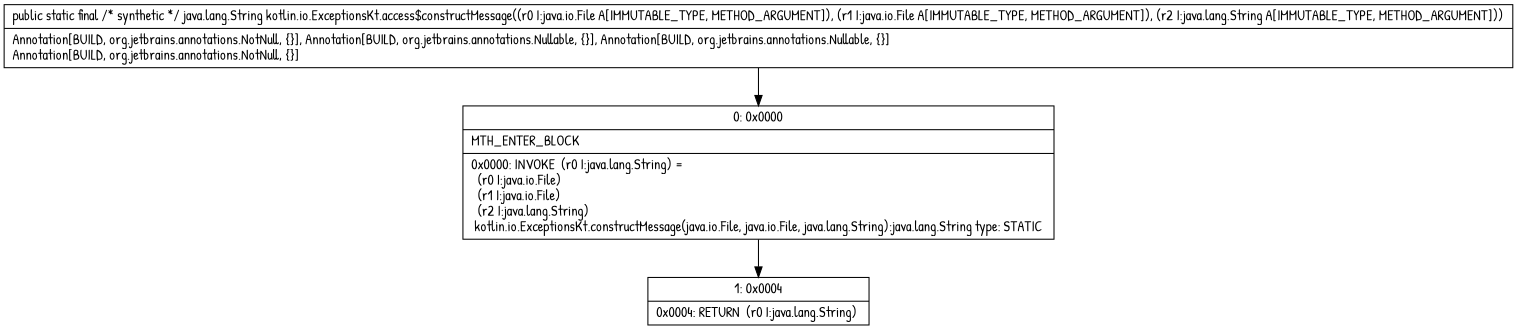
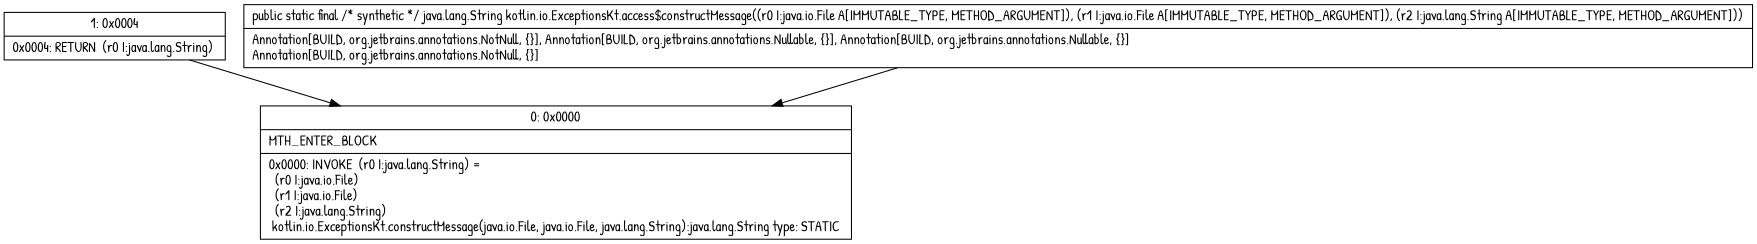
  digraph {
    fontname="Patrick Hand"
    node [shape=record fontname="Patrick Hand"]
    edge [fontname="Patrick Hand"]
    n1 [label="{0\:\ 0x0000|MTH_ENTER_BLOCK\l|0x0000: INVOKE  (r0 I:java.lang.String) = \l  (r0 I:java.io.File)\l  (r1 I:java.io.File)\l  (r2 I:java.lang.String)\l kotlin.io.ExceptionsKt.constructMessage(java.io.File, java.io.File, java.lang.String):java.lang.String type: STATIC \l}"]
    n2 [label="{1\:\ 0x0004|0x0004: RETURN  (r0 I:java.lang.String) \l}"]
    n3 [label="{public static final \/* synthetic *\/ java.lang.String kotlin.io.ExceptionsKt.access$constructMessage((r0 I:java.io.File A[IMMUTABLE_TYPE, METHOD_ARGUMENT]), (r1 I:java.io.File A[IMMUTABLE_TYPE, METHOD_ARGUMENT]), (r2 I:java.lang.String A[IMMUTABLE_TYPE, METHOD_ARGUMENT]))  | Annotation[BUILD, org.jetbrains.annotations.NotNull, \{\}], Annotation[BUILD, org.jetbrains.annotations.Nullable, \{\}], Annotation[BUILD, org.jetbrains.annotations.Nullable, \{\}]\lAnnotation[BUILD, org.jetbrains.annotations.NotNull, \{\}]\l}"]
-   n1 -> n2
+   n2 -> n1
    n3 -> n1
  }
